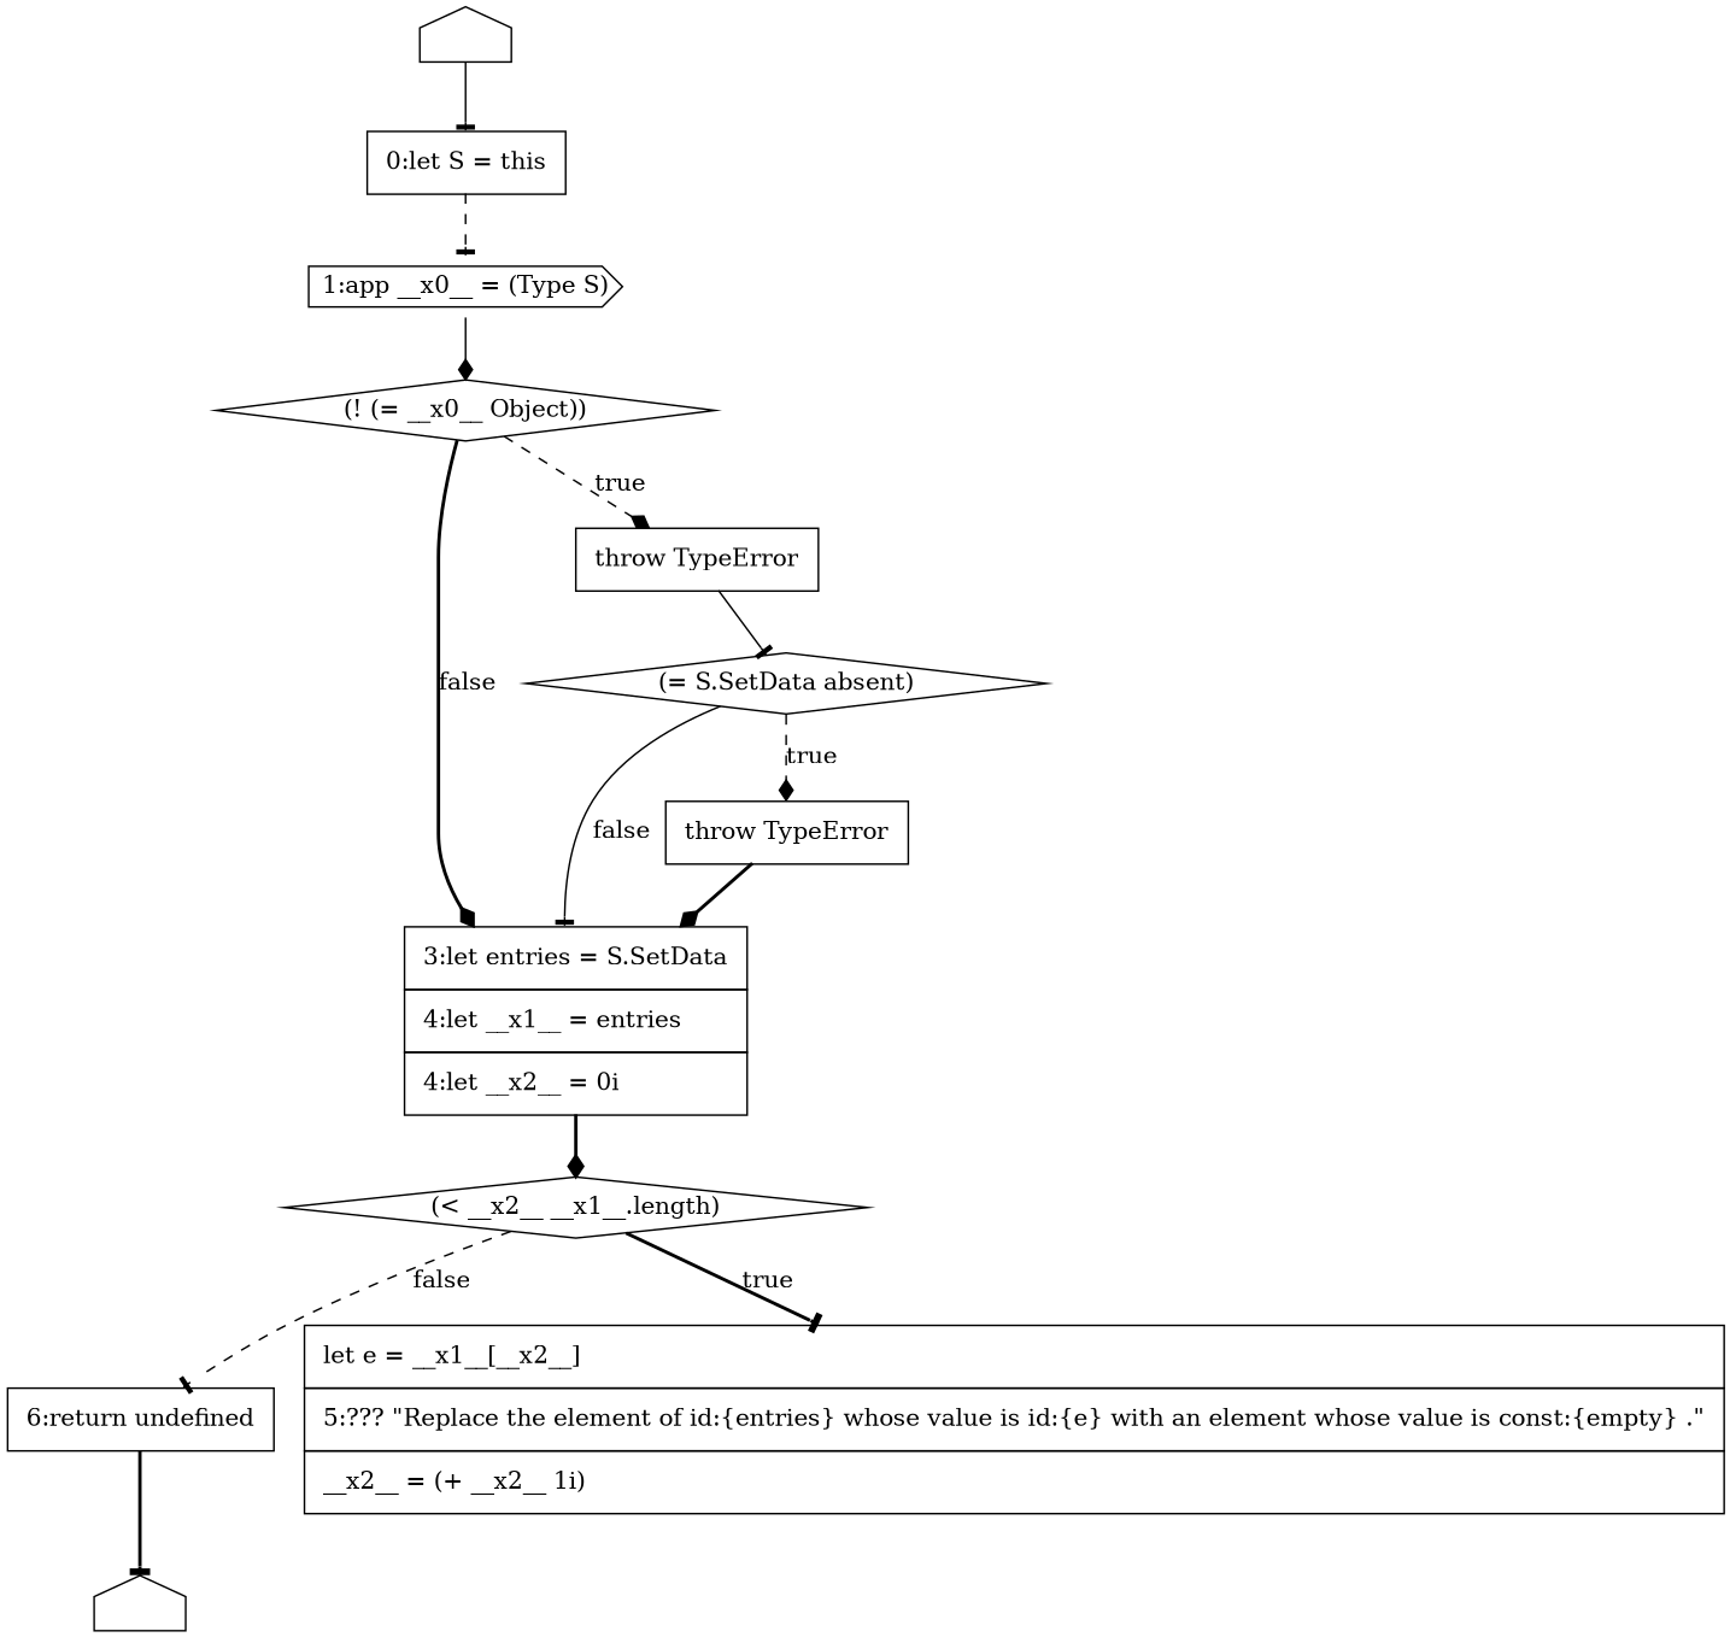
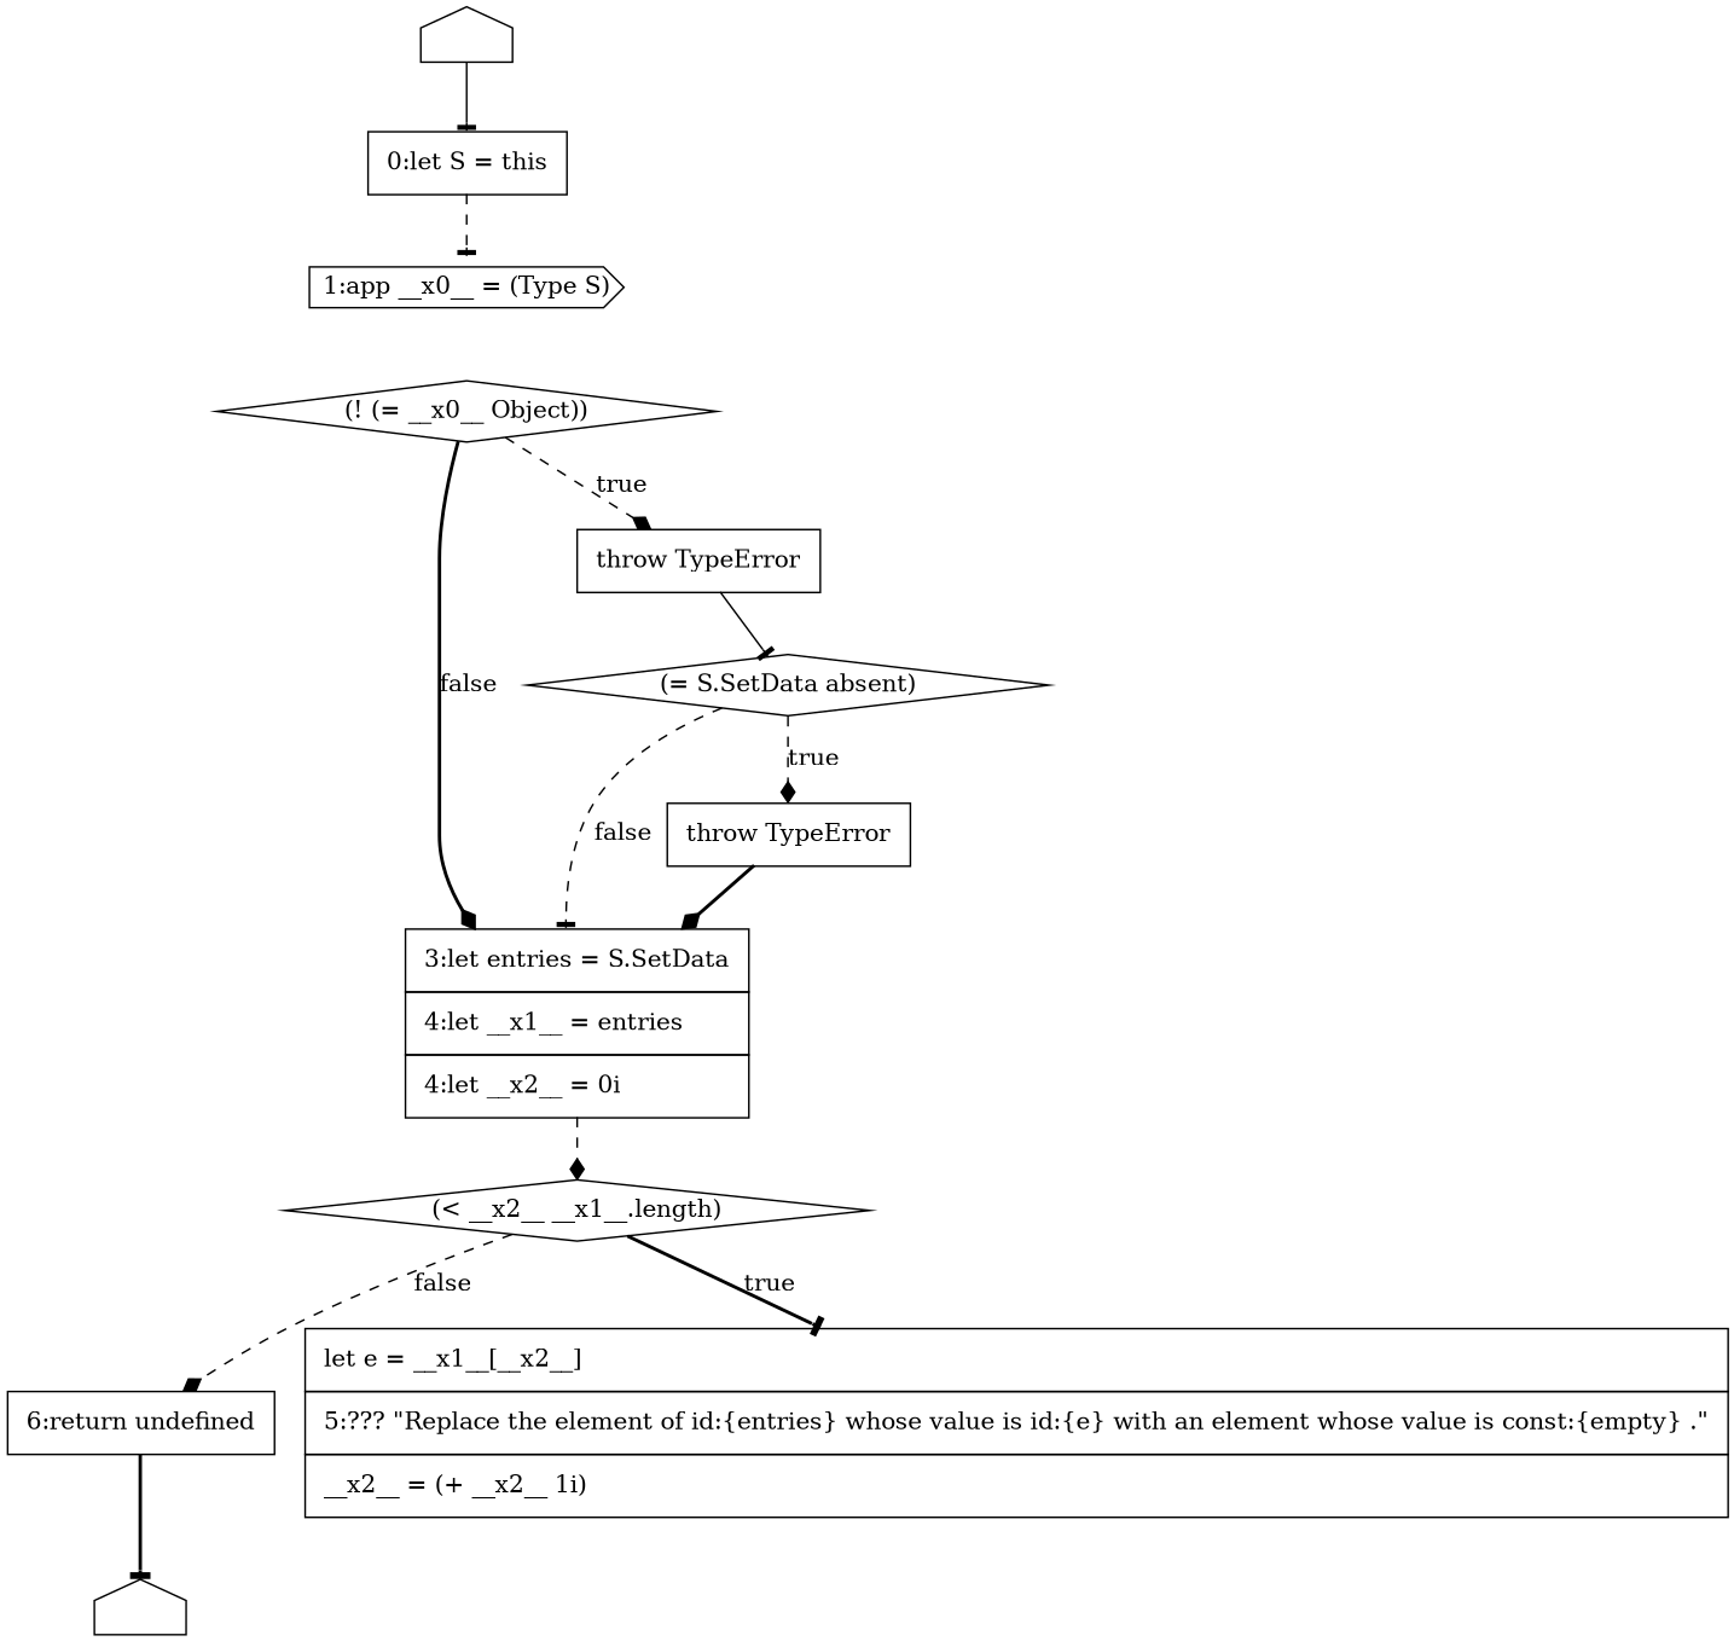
  digraph {
    node [color=black fillcolor=white shape=none style=filled]
    edge [arrowhead=diamond color=black style=dashed]
    n1 [label=<<font color="black">1:app __x0__ = (Type S)</font>> shape=cds]
    n2 [label=<<font color="black">(! (= __x0__ Object))</font>> shape=diamond]
    n3 [label=<<font color="black">     <table border="0" cellborder="1" cellspacing="0" cellpadding="10">       <tr><td align="left">3:let entries = S.SetData</td></tr>       <tr><td align="left">4:let __x1__ = entries</td></tr>       <tr><td align="left">4:let __x2__ = 0i</td></tr>     </table>   </font>> margin=0]
    n4 [label=<<font color="black">     <table border="0" cellborder="1" cellspacing="0" cellpadding="10">       <tr><td align="left">throw TypeError</td></tr>     </table>   </font>> margin=0]
    n5 [label=<<font color="black">(&lt; __x2__ __x1__.length)</font>> shape=diamond]
    n6 [label=<<font color="black">     <table border="0" cellborder="1" cellspacing="0" cellpadding="10">       <tr><td align="left">6:return undefined</td></tr>     </table>   </font>> margin=0]
    n7 [label=<<font color="black">     <table border="0" cellborder="1" cellspacing="0" cellpadding="10">       <tr><td align="left">let e = __x1__[__x2__]</td></tr>       <tr><td align="left">5:??? &quot;Replace the element of id:{entries} whose value is id:{e} with an element whose value is const:{empty} .&quot;</td></tr>       <tr><td align="left">__x2__ = (+ __x2__ 1i)</td></tr>     </table>   </font>> margin=0]
    n8 [label=" " shape=house]
    n9 [label=" " shape=house]
    n10 [label=<<font color="black">     <table border="0" cellborder="1" cellspacing="0" cellpadding="10">       <tr><td align="left">0:let S = this</td></tr>     </table>   </font>> margin=0]
    n11 [label=<<font color="black">(= S.SetData absent)</font>> shape=diamond]
    n12 [label=<<font color="black">     <table border="0" cellborder="1" cellspacing="0" cellpadding="10">       <tr><td align="left">throw TypeError</td></tr>     </table>   </font>> margin=0]
-   n1 -> n2 [style=solid]
    n2 -> n3 [label=<<font color="black">false</font>> style=bold]
    n2 -> n4 [label=<<font color="black">true</font>>]
-   n3 -> n5 [style=bold]
+   n3 -> n5
    n4 -> n11 [arrowhead=tee style=solid]
-   n5 -> n6 [arrowhead=tee label=<<font color="black">false</font>>]
+   n5 -> n6 [label=<<font color="black">false</font>>]
    n5 -> n7 [arrowhead=tee label=<<font color="black">true</font>> style=bold]
    n6 -> n8 [arrowhead=tee style=bold]
    n9 -> n10 [arrowhead=tee style=solid]
    n10 -> n1 [arrowhead=tee]
-   n11 -> n3 [arrowhead=tee label=<<font color="black">false</font>> style=solid]
+   n11 -> n3 [arrowhead=tee label=<<font color="black">false</font>>]
    n11 -> n12 [label=<<font color="black">true</font>>]
    n12 -> n3 [style=bold]
  }
